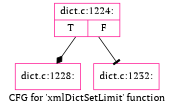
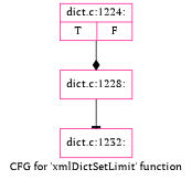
  digraph {
    fontname="PT Serif"
    label="CFG for 'xmlDictSetLimit' function"
    node [color=deeppink fontname="PT Serif" shape=record]
    edge [fontname="PT Serif"]
    n1 [label="{dict.c:1224:|{<s0>T|<s1>F}}"]
    n2 [label="{dict.c:1228:}"]
    n3 [label="{dict.c:1232:}"]
    n1 -> n2 [arrowhead=diamond]
-   n1 -> n3 [arrowhead=tee]
+   n2 -> n3 [arrowhead=tee]
  }
